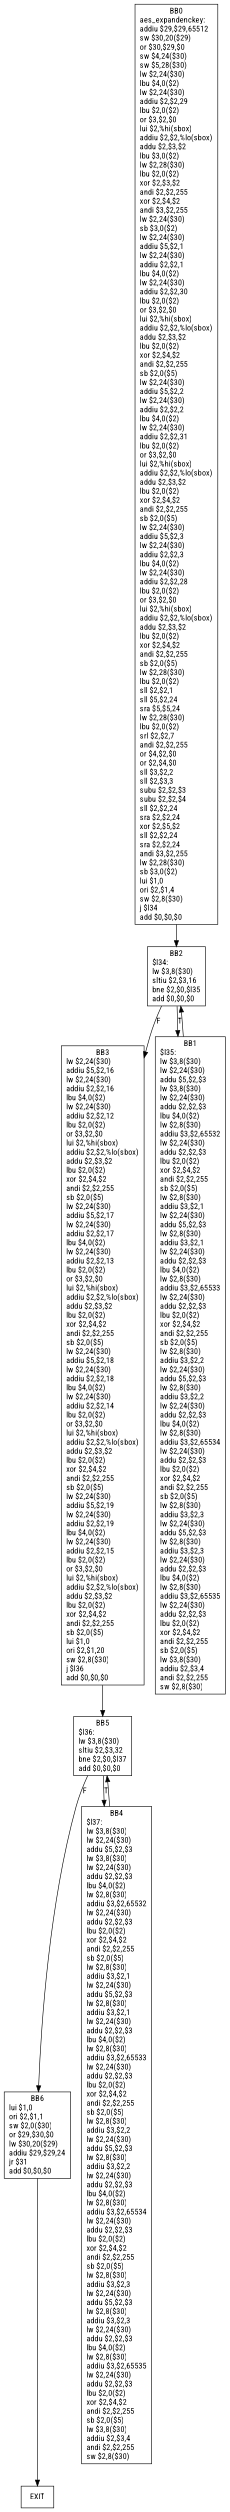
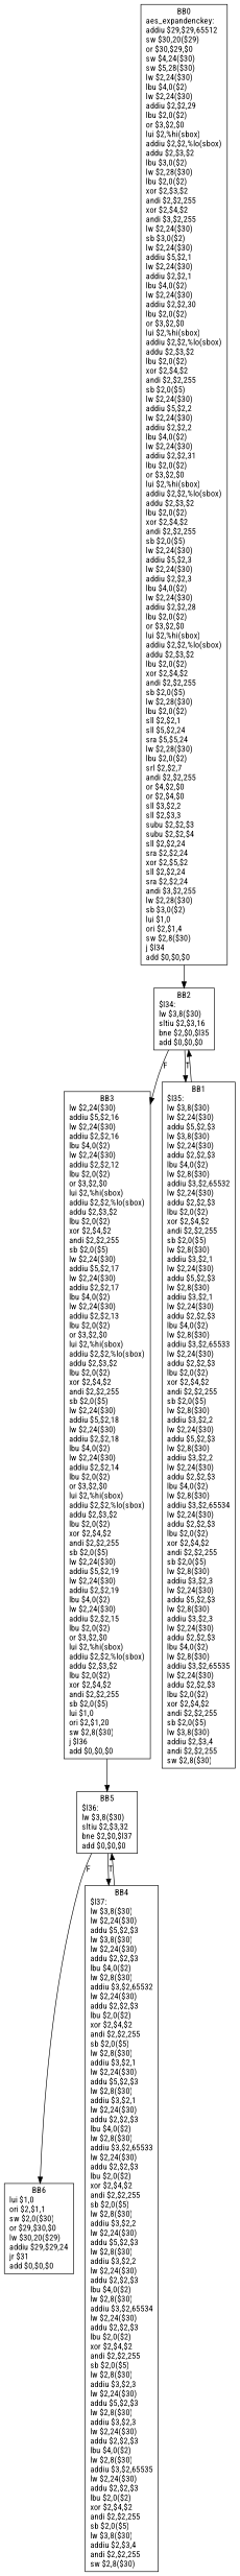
  digraph {
    fontname="Roboto Condensed"
    node [shape=box fontname="Roboto Condensed"]
    edge [style=filled fontname="Roboto Condensed"]
    n1 [label="BB0\naes_expandenckey:\laddiu $29,$29,65512\lsw $30,20($29)\lor $30,$29,$0\lsw $4,24($30)\lsw $5,28($30)\llw $2,24($30)\llbu $4,0($2)\llw $2,24($30)\laddiu $2,$2,29\llbu $2,0($2)\lor $3,$2,$0\llui $2,%hi(sbox)\laddiu $2,$2,%lo(sbox)\laddu $2,$3,$2\llbu $3,0($2)\llw $2,28($30)\llbu $2,0($2)\lxor $2,$3,$2\landi $2,$2,255\lxor $2,$4,$2\landi $3,$2,255\llw $2,24($30)\lsb $3,0($2)\llw $2,24($30)\laddiu $5,$2,1\llw $2,24($30)\laddiu $2,$2,1\llbu $4,0($2)\llw $2,24($30)\laddiu $2,$2,30\llbu $2,0($2)\lor $3,$2,$0\llui $2,%hi(sbox)\laddiu $2,$2,%lo(sbox)\laddu $2,$3,$2\llbu $2,0($2)\lxor $2,$4,$2\landi $2,$2,255\lsb $2,0($5)\llw $2,24($30)\laddiu $5,$2,2\llw $2,24($30)\laddiu $2,$2,2\llbu $4,0($2)\llw $2,24($30)\laddiu $2,$2,31\llbu $2,0($2)\lor $3,$2,$0\llui $2,%hi(sbox)\laddiu $2,$2,%lo(sbox)\laddu $2,$3,$2\llbu $2,0($2)\lxor $2,$4,$2\landi $2,$2,255\lsb $2,0($5)\llw $2,24($30)\laddiu $5,$2,3\llw $2,24($30)\laddiu $2,$2,3\llbu $4,0($2)\llw $2,24($30)\laddiu $2,$2,28\llbu $2,0($2)\lor $3,$2,$0\llui $2,%hi(sbox)\laddiu $2,$2,%lo(sbox)\laddu $2,$3,$2\llbu $2,0($2)\lxor $2,$4,$2\landi $2,$2,255\lsb $2,0($5)\llw $2,28($30)\llbu $2,0($2)\lsll $2,$2,1\lsll $5,$2,24\lsra $5,$5,24\llw $2,28($30)\llbu $2,0($2)\lsrl $2,$2,7\landi $2,$2,255\lor $4,$2,$0\lor $2,$4,$0\lsll $3,$2,2\lsll $2,$3,3\lsubu $2,$2,$3\lsubu $2,$2,$4\lsll $2,$2,24\lsra $2,$2,24\lxor $2,$5,$2\lsll $2,$2,24\lsra $2,$2,24\landi $3,$2,255\llw $2,28($30)\lsb $3,0($2)\llui $1,0\lori $2,$1,4\lsw $2,8($30)\lj $l34\ladd $0,$0,$0\l"]
    n2 [label="BB2\n$l34:\llw $3,8($30)\lsltiu $2,$3,16\lbne $2,$0,$l35\ladd $0,$0,$0\l"]
    n3 [label="BB3\nlw $2,24($30)\laddiu $5,$2,16\llw $2,24($30)\laddiu $2,$2,16\llbu $4,0($2)\llw $2,24($30)\laddiu $2,$2,12\llbu $2,0($2)\lor $3,$2,$0\llui $2,%hi(sbox)\laddiu $2,$2,%lo(sbox)\laddu $2,$3,$2\llbu $2,0($2)\lxor $2,$4,$2\landi $2,$2,255\lsb $2,0($5)\llw $2,24($30)\laddiu $5,$2,17\llw $2,24($30)\laddiu $2,$2,17\llbu $4,0($2)\llw $2,24($30)\laddiu $2,$2,13\llbu $2,0($2)\lor $3,$2,$0\llui $2,%hi(sbox)\laddiu $2,$2,%lo(sbox)\laddu $2,$3,$2\llbu $2,0($2)\lxor $2,$4,$2\landi $2,$2,255\lsb $2,0($5)\llw $2,24($30)\laddiu $5,$2,18\llw $2,24($30)\laddiu $2,$2,18\llbu $4,0($2)\llw $2,24($30)\laddiu $2,$2,14\llbu $2,0($2)\lor $3,$2,$0\llui $2,%hi(sbox)\laddiu $2,$2,%lo(sbox)\laddu $2,$3,$2\llbu $2,0($2)\lxor $2,$4,$2\landi $2,$2,255\lsb $2,0($5)\llw $2,24($30)\laddiu $5,$2,19\llw $2,24($30)\laddiu $2,$2,19\llbu $4,0($2)\llw $2,24($30)\laddiu $2,$2,15\llbu $2,0($2)\lor $3,$2,$0\llui $2,%hi(sbox)\laddiu $2,$2,%lo(sbox)\laddu $2,$3,$2\llbu $2,0($2)\lxor $2,$4,$2\landi $2,$2,255\lsb $2,0($5)\llui $1,0\lori $2,$1,20\lsw $2,8($30)\lj $l36\ladd $0,$0,$0\l"]
    n4 [label="BB1\n$l35:\llw $3,8($30)\llw $2,24($30)\laddu $5,$2,$3\llw $3,8($30)\llw $2,24($30)\laddu $2,$2,$3\llbu $4,0($2)\llw $2,8($30)\laddiu $3,$2,65532\llw $2,24($30)\laddu $2,$2,$3\llbu $2,0($2)\lxor $2,$4,$2\landi $2,$2,255\lsb $2,0($5)\llw $2,8($30)\laddiu $3,$2,1\llw $2,24($30)\laddu $5,$2,$3\llw $2,8($30)\laddiu $3,$2,1\llw $2,24($30)\laddu $2,$2,$3\llbu $4,0($2)\llw $2,8($30)\laddiu $3,$2,65533\llw $2,24($30)\laddu $2,$2,$3\llbu $2,0($2)\lxor $2,$4,$2\landi $2,$2,255\lsb $2,0($5)\llw $2,8($30)\laddiu $3,$2,2\llw $2,24($30)\laddu $5,$2,$3\llw $2,8($30)\laddiu $3,$2,2\llw $2,24($30)\laddu $2,$2,$3\llbu $4,0($2)\llw $2,8($30)\laddiu $3,$2,65534\llw $2,24($30)\laddu $2,$2,$3\llbu $2,0($2)\lxor $2,$4,$2\landi $2,$2,255\lsb $2,0($5)\llw $2,8($30)\laddiu $3,$2,3\llw $2,24($30)\laddu $5,$2,$3\llw $2,8($30)\laddiu $3,$2,3\llw $2,24($30)\laddu $2,$2,$3\llbu $4,0($2)\llw $2,8($30)\laddiu $3,$2,65535\llw $2,24($30)\laddu $2,$2,$3\llbu $2,0($2)\lxor $2,$4,$2\landi $2,$2,255\lsb $2,0($5)\llw $3,8($30)\laddiu $2,$3,4\landi $2,$2,255\lsw $2,8($30)\l"]
    n5 [label="BB5\n$l36:\llw $3,8($30)\lsltiu $2,$3,32\lbne $2,$0,$l37\ladd $0,$0,$0\l"]
    n6 [label="BB6\nlui $1,0\lori $2,$1,1\lsw $2,0($30)\lor $29,$30,$0\llw $30,20($29)\laddiu $29,$29,24\ljr $31\ladd $0,$0,$0\l"]
    n7 [label="BB4\n$l37:\llw $3,8($30)\llw $2,24($30)\laddu $5,$2,$3\llw $3,8($30)\llw $2,24($30)\laddu $2,$2,$3\llbu $4,0($2)\llw $2,8($30)\laddiu $3,$2,65532\llw $2,24($30)\laddu $2,$2,$3\llbu $2,0($2)\lxor $2,$4,$2\landi $2,$2,255\lsb $2,0($5)\llw $2,8($30)\laddiu $3,$2,1\llw $2,24($30)\laddu $5,$2,$3\llw $2,8($30)\laddiu $3,$2,1\llw $2,24($30)\laddu $2,$2,$3\llbu $4,0($2)\llw $2,8($30)\laddiu $3,$2,65533\llw $2,24($30)\laddu $2,$2,$3\llbu $2,0($2)\lxor $2,$4,$2\landi $2,$2,255\lsb $2,0($5)\llw $2,8($30)\laddiu $3,$2,2\llw $2,24($30)\laddu $5,$2,$3\llw $2,8($30)\laddiu $3,$2,2\llw $2,24($30)\laddu $2,$2,$3\llbu $4,0($2)\llw $2,8($30)\laddiu $3,$2,65534\llw $2,24($30)\laddu $2,$2,$3\llbu $2,0($2)\lxor $2,$4,$2\landi $2,$2,255\lsb $2,0($5)\llw $2,8($30)\laddiu $3,$2,3\llw $2,24($30)\laddu $5,$2,$3\llw $2,8($30)\laddiu $3,$2,3\llw $2,24($30)\laddu $2,$2,$3\llbu $4,0($2)\llw $2,8($30)\laddiu $3,$2,65535\llw $2,24($30)\laddu $2,$2,$3\llbu $2,0($2)\lxor $2,$4,$2\landi $2,$2,255\lsb $2,0($5)\llw $3,8($30)\laddiu $2,$3,4\landi $2,$2,255\lsw $2,8($30)\l"]
-   EXIT
    n1 -> n2
    n2 -> n3 [label=F]
    n2 -> n4 [label=T]
    n3 -> n5
    n4 -> n2
    n5 -> n6 [label=F]
    n5 -> n7 [label=T]
-   n6 -> EXIT
    n7 -> n5
  }
